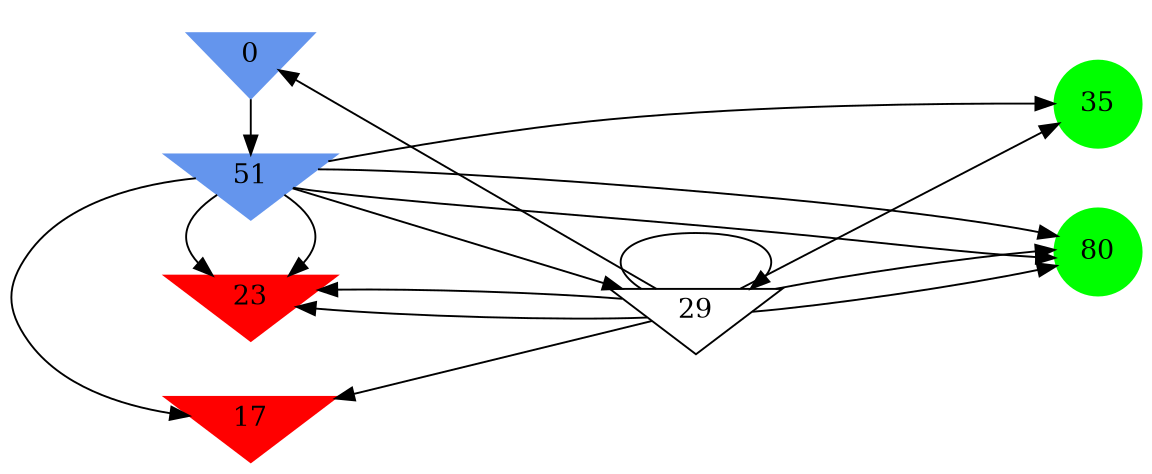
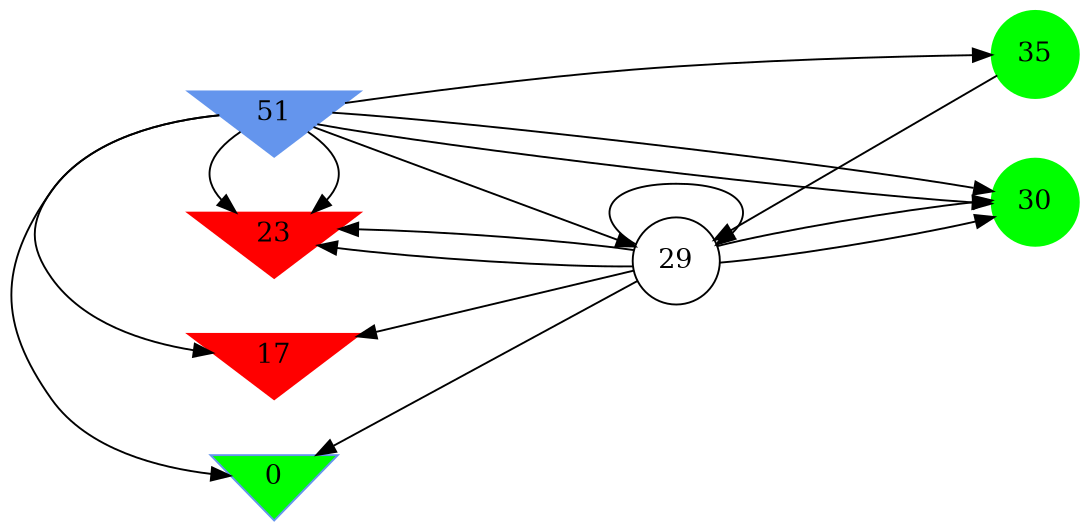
  digraph {
    rankdir=LR
    ranksep=2.0
    node [color=cornflowerblue shape=invtriangle style=filled]
-   0
+   0 [fillcolor=green]
    n2 [label=51]
    17 [color=red]
    23 [color=red]
-   29 [color=black style=""]
-   30 [color=green shape=circle label=80]
+   29 [color=black shape=circle style=""]
+   30 [color=green shape=circle]
    n7 [color=green label=35 shape=circle]
    subgraph sub_1 {
      rank=same
      0
      n2
      17
      23
    }
    subgraph sub_2 {
      rank=same
      29
    }
    subgraph sub_3 {
      rank=same
      30
      n7
    }
-   0 -> n2
+   n2 -> 0
    n2 -> 17
    n2 -> 23
    n2 -> 23
    n2 -> 29
    n2 -> 30
    n2 -> 30
    n2 -> n7
    29 -> 0
    29 -> 17
    29 -> 23
    29 -> 23
    29 -> 29
    29 -> 30
    29 -> 30
-   29 -> n7
+   n7 -> 29
  }
